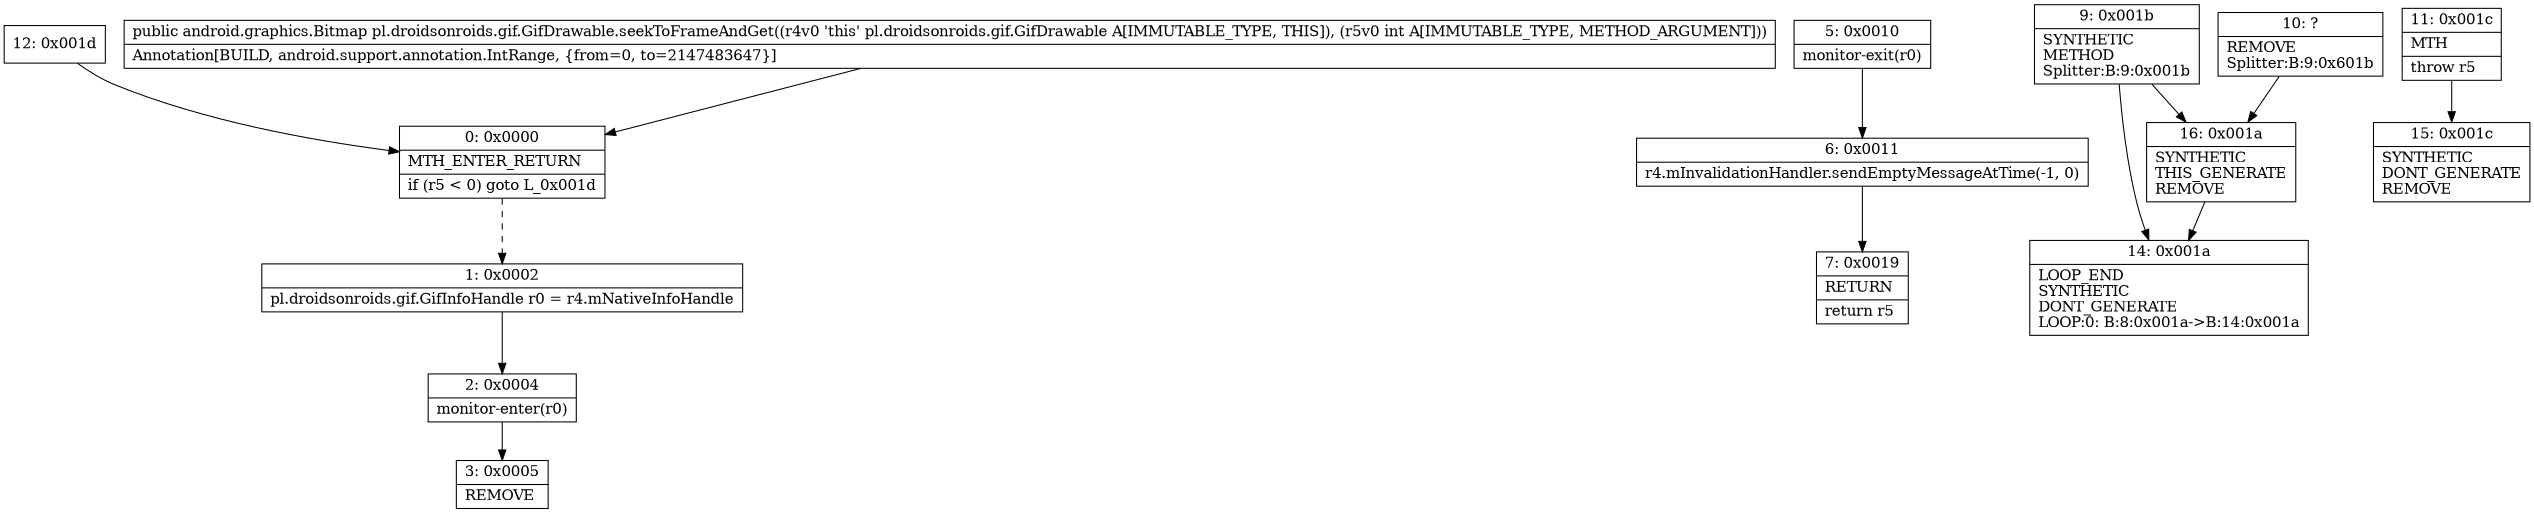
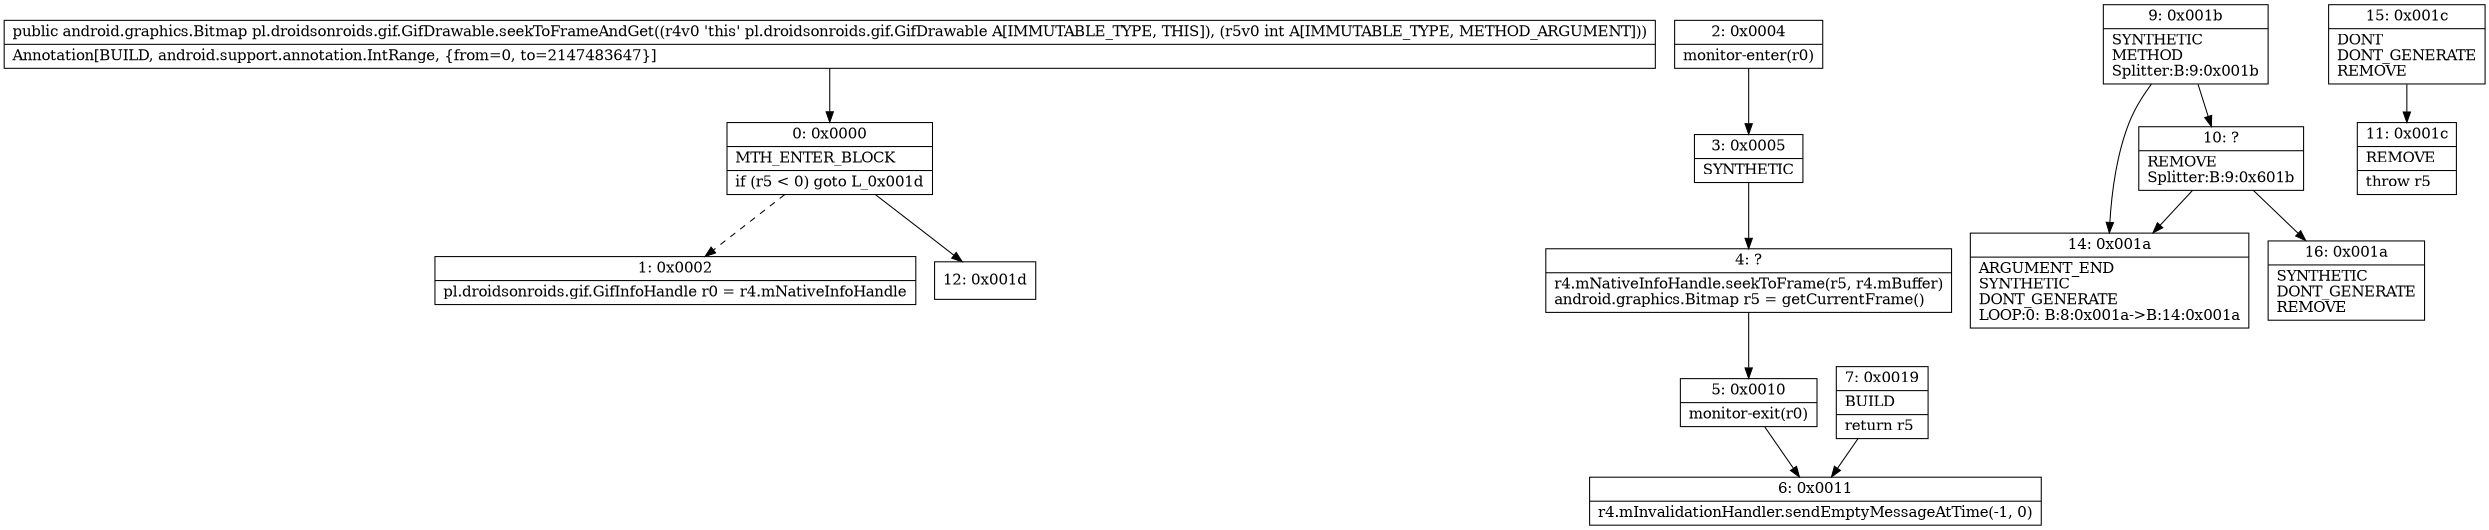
  digraph {
    node [shape=record]
-   n1 [label="{0\:\ 0x0000|MTH_ENTER_RETURN\l|if (r5 \< 0) goto L_0x001d\l}"]
+   n1 [label="{0\:\ 0x0000|MTH_ENTER_BLOCK\l|if (r5 \< 0) goto L_0x001d\l}"]
    n2 [label="{1\:\ 0x0002|pl.droidsonroids.gif.GifInfoHandle r0 = r4.mNativeInfoHandle\l}"]
    n3 [label="{12\:\ 0x001d}"]
    n4 [label="{2\:\ 0x0004|monitor\-enter(r0)\l}"]
-   n5 [label="{3\:\ 0x0005|REMOVE\l}"]
+   n5 [label="{3\:\ 0x0005|SYNTHETIC\l}"]
+   n6 [label="{4\:\ ?|r4.mNativeInfoHandle.seekToFrame(r5, r4.mBuffer)\landroid.graphics.Bitmap r5 = getCurrentFrame()\l}"]
    n7 [label="{5\:\ 0x0010|monitor\-exit(r0)\l}"]
    n8 [label="{6\:\ 0x0011|r4.mInvalidationHandler.sendEmptyMessageAtTime(\-1, 0)\l}"]
-   n9 [label="{7\:\ 0x0019|RETURN\l|return r5\l}"]
+   n9 [label="{7\:\ 0x0019|BUILD\l|return r5\l}"]
    n10 [label="{9\:\ 0x001b|SYNTHETIC\lMETHOD\lSplitter:B:9:0x001b\l}"]
    n11 [label="{10\:\ ?|REMOVE\lSplitter:B:9:0x601b\l}"]
-   n12 [label="{14\:\ 0x001a|LOOP_END\lSYNTHETIC\lDONT_GENERATE\lLOOP:0: B:8:0x001a\-\>B:14:0x001a\l}"]
-   n13 [label="{16\:\ 0x001a|SYNTHETIC\lTHIS_GENERATE\lREMOVE\l}"]
-   n14 [label="{15\:\ 0x001c|SYNTHETIC\lDONT_GENERATE\lREMOVE\l}"]
-   n15 [label="{11\:\ 0x001c|MTH\l|throw r5\l}"]
+   n12 [label="{14\:\ 0x001a|ARGUMENT_END\lSYNTHETIC\lDONT_GENERATE\lLOOP:0: B:8:0x001a\-\>B:14:0x001a\l}"]
+   n13 [label="{16\:\ 0x001a|SYNTHETIC\lDONT_GENERATE\lREMOVE\l}"]
+   n14 [label="{15\:\ 0x001c|DONT\lDONT_GENERATE\lREMOVE\l}"]
+   n15 [label="{11\:\ 0x001c|REMOVE\l|throw r5\l}"]
    n16 [label="{public android.graphics.Bitmap pl.droidsonroids.gif.GifDrawable.seekToFrameAndGet((r4v0 'this' pl.droidsonroids.gif.GifDrawable A[IMMUTABLE_TYPE, THIS]), (r5v0 int A[IMMUTABLE_TYPE, METHOD_ARGUMENT]))  | Annotation[BUILD, android.support.annotation.IntRange, \{from=0, to=2147483647\}]\l}"]
    n1 -> n2 [style=dashed]
-   n3 -> n1
-   n2 -> n4
+   n1 -> n3
    n4 -> n5
+   n5 -> n6
+   n6 -> n7
    n7 -> n8
-   n8 -> n9
-   n10 -> n13
+   n9 -> n8
+   n10 -> n11
    n10 -> n12
    n11 -> n13
-   n13 -> n12
-   n15 -> n14
+   n11 -> n12
+   n14 -> n15
    n16 -> n1
  }
